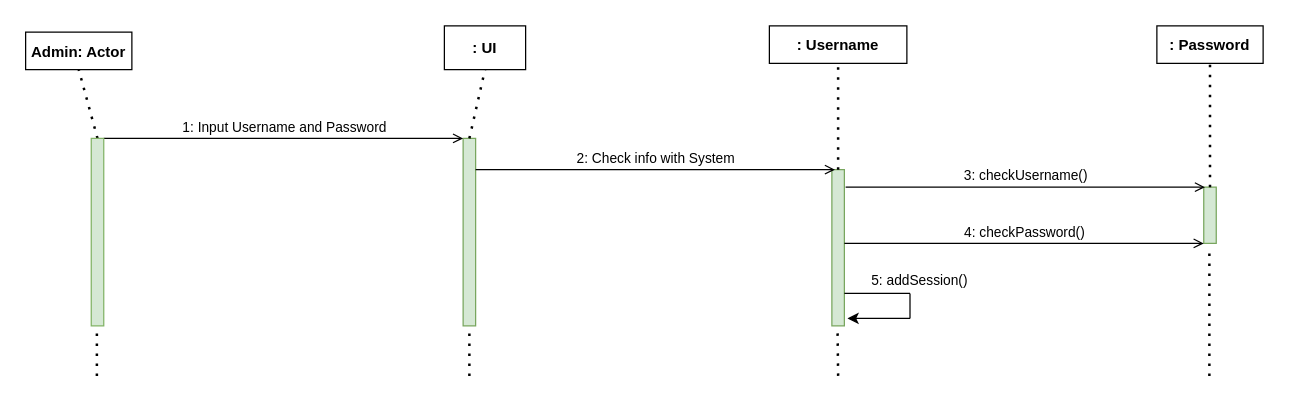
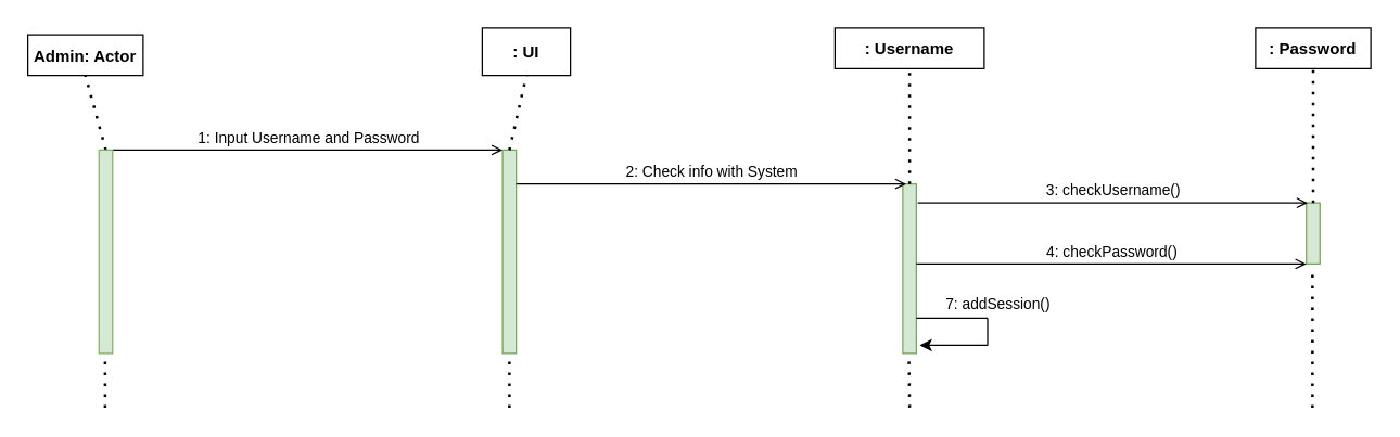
  <mxCell id="0" />
  <mxCell id="1" parent="0" />
  <mxCell id="2" value="Admin: Actor" style="fontStyle=1;" parent="1" vertex="1"><mxGeometry x="20" y="25" width="85" height="30" as="geometry" /></mxCell>
  <mxCell id="3" value="" style="endArrow=none;dashed=1;html=1;dashPattern=1 3;strokeWidth=2;rounded=0;entryX=0.5;entryY=1;entryDx=0;entryDy=0;exitX=0.5;exitY=0;exitDx=0;exitDy=0;" parent="1" target="2" edge="1"><mxGeometry width="50" height="50" relative="1" as="geometry"><mxPoint x="77.5" y="110" as="sourcePoint" /><mxPoint x="140" y="70" as="targetPoint" /></mxGeometry></mxCell>
  <mxCell id="4" value=": UI" style="fontStyle=1;" parent="1" vertex="1"><mxGeometry x="355" y="20" width="65" height="35" as="geometry" /></mxCell>
  <mxCell id="5" value="" style="rounded=0;whiteSpace=wrap;html=1;fillColor=#d5e8d4;strokeColor=#78A65E;" parent="1" vertex="1"><mxGeometry x="370" y="110" width="10" height="150" as="geometry" /></mxCell>
  <mxCell id="6" value="" style="endArrow=none;dashed=1;html=1;dashPattern=1 3;strokeWidth=2;rounded=0;entryX=0.5;entryY=1;entryDx=0;entryDy=0;exitX=0.5;exitY=0;exitDx=0;exitDy=0;" parent="1" source="5" target="4" edge="1"><mxGeometry width="50" height="50" relative="1" as="geometry"><mxPoint x="387.5" y="120" as="sourcePoint" /><mxPoint x="437.5" y="70" as="targetPoint" /></mxGeometry></mxCell>
  <mxCell id="7" value=": Username" style="fontStyle=1;" parent="1" vertex="1"><mxGeometry x="615" y="20" width="110" height="30" as="geometry" /></mxCell>
  <mxCell id="8" value="" style="rounded=0;whiteSpace=wrap;html=1;fillColor=#d5e8d4;strokeColor=#78A65E;" parent="1" vertex="1"><mxGeometry x="665" y="135" width="10" height="125" as="geometry" /></mxCell>
  <mxCell id="9" value="" style="endArrow=none;dashed=1;html=1;dashPattern=1 3;strokeWidth=2;rounded=0;entryX=0.5;entryY=1;entryDx=0;entryDy=0;exitX=0.5;exitY=0;exitDx=0;exitDy=0;" parent="1" source="8" target="7" edge="1"><mxGeometry width="50" height="50" relative="1" as="geometry"><mxPoint x="682.5" y="120" as="sourcePoint" /><mxPoint x="732.5" y="70" as="targetPoint" /></mxGeometry></mxCell>
  <mxCell id="10" value=": Password" style="fontStyle=1;" parent="1" vertex="1"><mxGeometry x="925" y="20" width="85" height="30" as="geometry" /></mxCell>
  <mxCell id="11" value="1: Input Username and Password" style="html=1;verticalAlign=bottom;labelBackgroundColor=none;endArrow=open;endFill=0;rounded=0;fontSize=11;entryX=0;entryY=0;entryDx=0;entryDy=0;" parent="1" target="5" edge="1"><mxGeometry width="160" relative="1" as="geometry"><mxPoint x="82.5" y="110" as="sourcePoint" /><mxPoint x="312.5" y="110" as="targetPoint" /></mxGeometry></mxCell>
  <mxCell id="12" value="2: Check info with System" style="html=1;verticalAlign=bottom;labelBackgroundColor=none;endArrow=open;endFill=0;rounded=0;fontSize=11;entryX=0;entryY=0;entryDx=0;entryDy=0;" parent="1" edge="1"><mxGeometry width="160" relative="1" as="geometry"><mxPoint x="380" y="135" as="sourcePoint" /><mxPoint x="667.5" y="135" as="targetPoint" /></mxGeometry></mxCell>
  <mxCell id="13" value="" style="rounded=0;whiteSpace=wrap;html=1;fillColor=#d5e8d4;strokeColor=#78A65E;" parent="1" vertex="1"><mxGeometry x="962.5" y="149" width="10" height="45" as="geometry" /></mxCell>
  <mxCell id="14" value="" style="endArrow=none;dashed=1;html=1;dashPattern=1 3;strokeWidth=2;rounded=0;entryX=0.5;entryY=1;entryDx=0;entryDy=0;exitX=0.5;exitY=0;exitDx=0;exitDy=0;" parent="1" source="13" edge="1"><mxGeometry width="50" height="50" relative="1" as="geometry"><mxPoint x="980" y="120" as="sourcePoint" /><mxPoint x="967.5" y="50" as="targetPoint" /></mxGeometry></mxCell>
  <mxCell id="15" value="3: checkUsername()" style="html=1;verticalAlign=bottom;labelBackgroundColor=none;endArrow=open;endFill=0;rounded=0;fontSize=11;entryX=0;entryY=0;entryDx=0;entryDy=0;" parent="1" edge="1"><mxGeometry width="160" relative="1" as="geometry"><mxPoint x="676" y="149" as="sourcePoint" /><mxPoint x="963.5" y="149" as="targetPoint" /></mxGeometry></mxCell>
  <mxCell id="16" value="4: checkPassword()" style="html=1;verticalAlign=bottom;labelBackgroundColor=none;endArrow=open;endFill=0;rounded=0;fontSize=11;entryX=0;entryY=0;entryDx=0;entryDy=0;" parent="1" edge="1"><mxGeometry width="160" relative="1" as="geometry"><mxPoint x="675" y="194" as="sourcePoint" /><mxPoint x="962.5" y="194" as="targetPoint" /></mxGeometry></mxCell>
  <mxCell id="17" value="" style="rounded=0;whiteSpace=wrap;html=1;fillColor=#d5e8d4;strokeColor=#82b366;" parent="1" vertex="1"><mxGeometry x="72.5" y="110" width="10" height="150" as="geometry" /></mxCell>
  <mxCell id="18" value="" style="endArrow=none;html=1;rounded=0;fontSize=11;" parent="1" edge="1"><mxGeometry width="50" height="50" relative="1" as="geometry"><mxPoint x="675" y="234" as="sourcePoint" /><mxPoint x="727.5" y="234" as="targetPoint" /></mxGeometry></mxCell>
  <mxCell id="19" value="" style="endArrow=none;html=1;rounded=0;fontSize=11;" parent="1" edge="1"><mxGeometry width="50" height="50" relative="1" as="geometry"><mxPoint x="727.5" y="254" as="sourcePoint" /><mxPoint x="727.5" y="234" as="targetPoint" /></mxGeometry></mxCell>
  <mxCell id="20" value="" style="endArrow=classic;html=1;rounded=0;fontSize=11;" parent="1" edge="1"><mxGeometry width="50" height="50" relative="1" as="geometry"><mxPoint x="727.5" y="254" as="sourcePoint" /><mxPoint x="677.5" y="254" as="targetPoint" /></mxGeometry></mxCell>
- <mxCell id="21" value="5: addSession()" style="text;html=1;strokeColor=none;fillColor=none;align=center;verticalAlign=middle;whiteSpace=wrap;rounded=0;fontSize=11;" parent="1" vertex="1"><mxGeometry x="688.75" y="209" width="92.5" height="30" as="geometry" /></mxCell>
+ <mxCell id="21" value="7: addSession()" style="text;html=1;strokeColor=none;fillColor=none;align=center;verticalAlign=middle;whiteSpace=wrap;rounded=0;fontSize=11;" parent="1" vertex="1"><mxGeometry x="688.75" y="209" width="92.5" height="30" as="geometry" /></mxCell>
  <mxCell id="22" value="" style="endArrow=none;dashed=1;html=1;dashPattern=1 3;strokeWidth=2;rounded=0;" parent="1" edge="1"><mxGeometry width="50" height="50" relative="1" as="geometry"><mxPoint x="967" y="300" as="sourcePoint" /><mxPoint x="967" y="200" as="targetPoint" /></mxGeometry></mxCell>
  <mxCell id="23" value="" style="endArrow=none;dashed=1;html=1;dashPattern=1 3;strokeWidth=2;rounded=0;entryX=0.5;entryY=1;entryDx=0;entryDy=0;" parent="1" edge="1"><mxGeometry width="50" height="50" relative="1" as="geometry"><mxPoint x="77" y="300" as="sourcePoint" /><mxPoint x="77" y="260" as="targetPoint" /></mxGeometry></mxCell>
  <mxCell id="24" value="" style="endArrow=none;dashed=1;html=1;dashPattern=1 3;strokeWidth=2;rounded=0;entryX=0.5;entryY=1;entryDx=0;entryDy=0;" parent="1" edge="1"><mxGeometry width="50" height="50" relative="1" as="geometry"><mxPoint x="670" y="300" as="sourcePoint" /><mxPoint x="669.5" y="260" as="targetPoint" /></mxGeometry></mxCell>
  <mxCell id="25" value="" style="endArrow=none;dashed=1;html=1;dashPattern=1 3;strokeWidth=2;rounded=0;" parent="1" target="5" edge="1"><mxGeometry width="50" height="50" relative="1" as="geometry"><mxPoint x="375" y="300" as="sourcePoint" /><mxPoint x="374.5" y="260" as="targetPoint" /></mxGeometry></mxCell>
